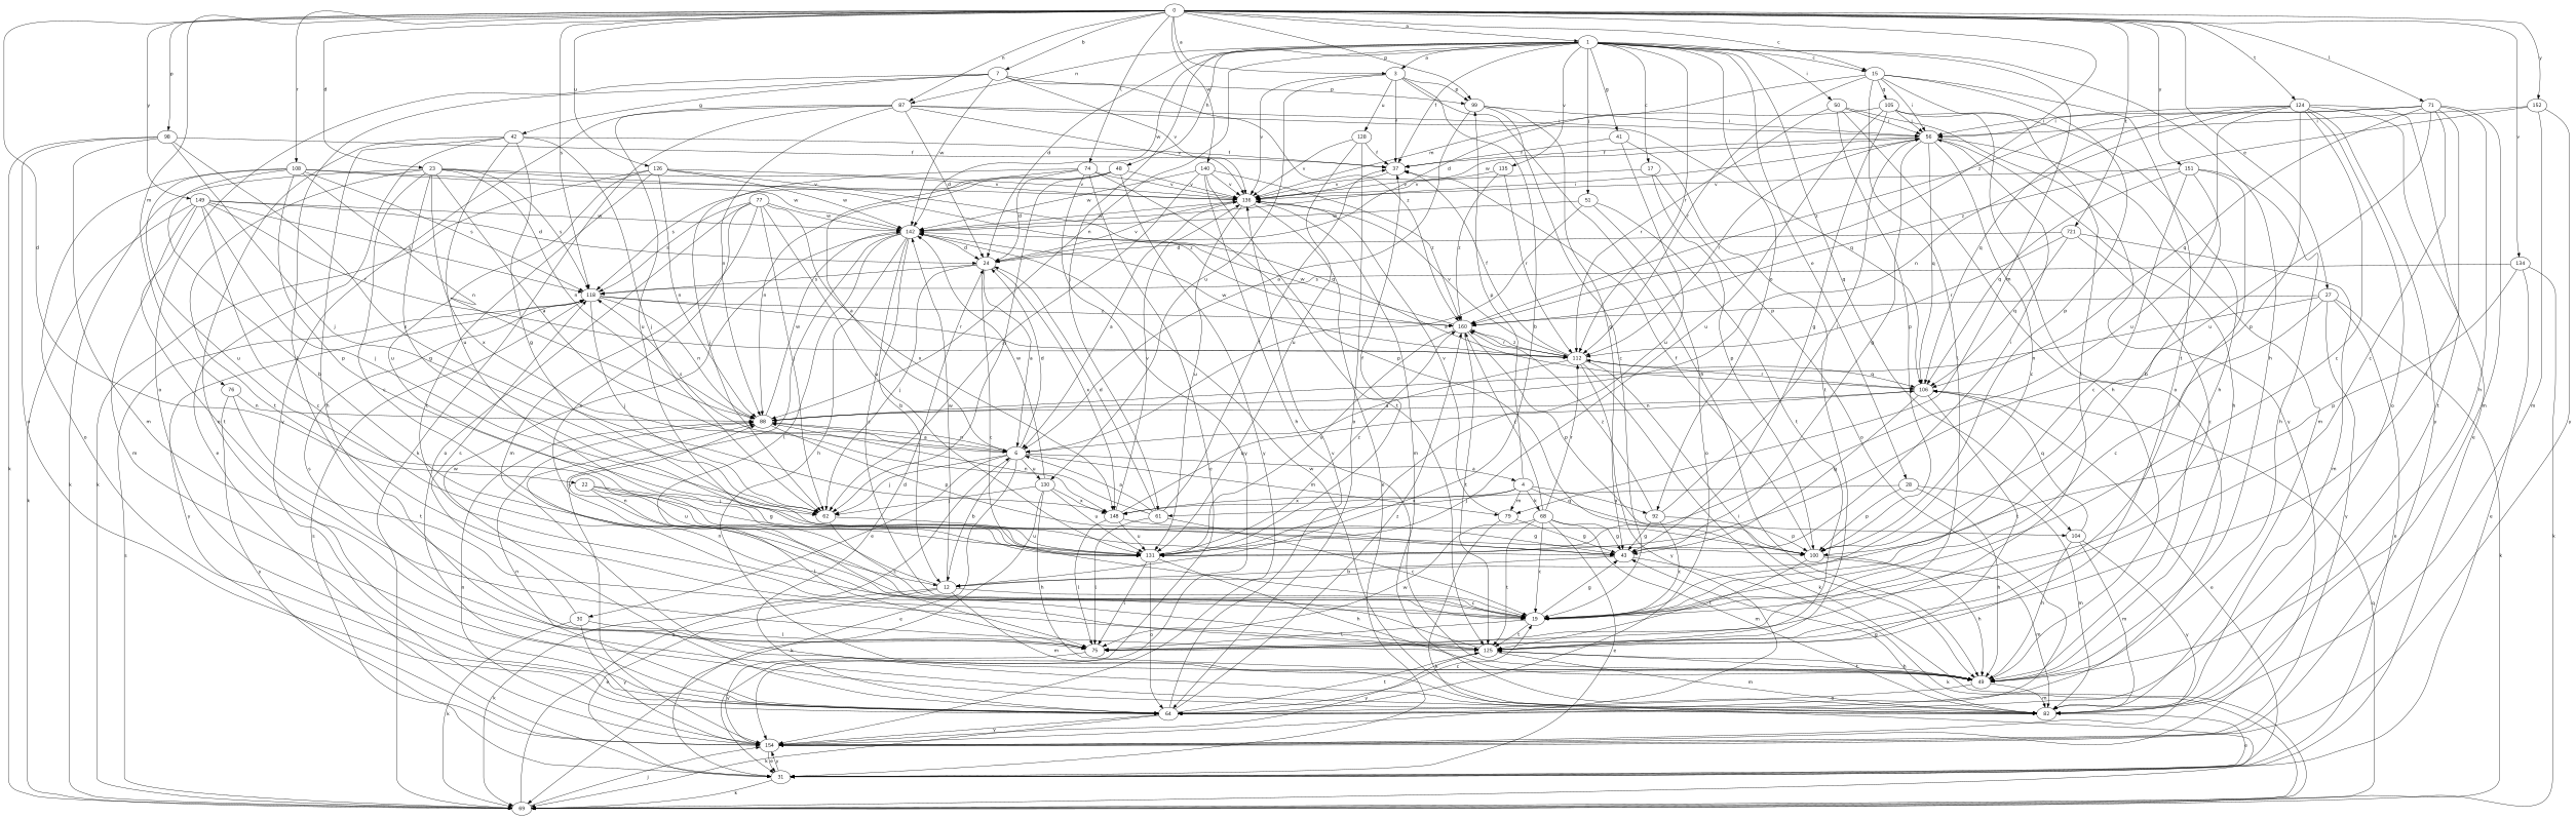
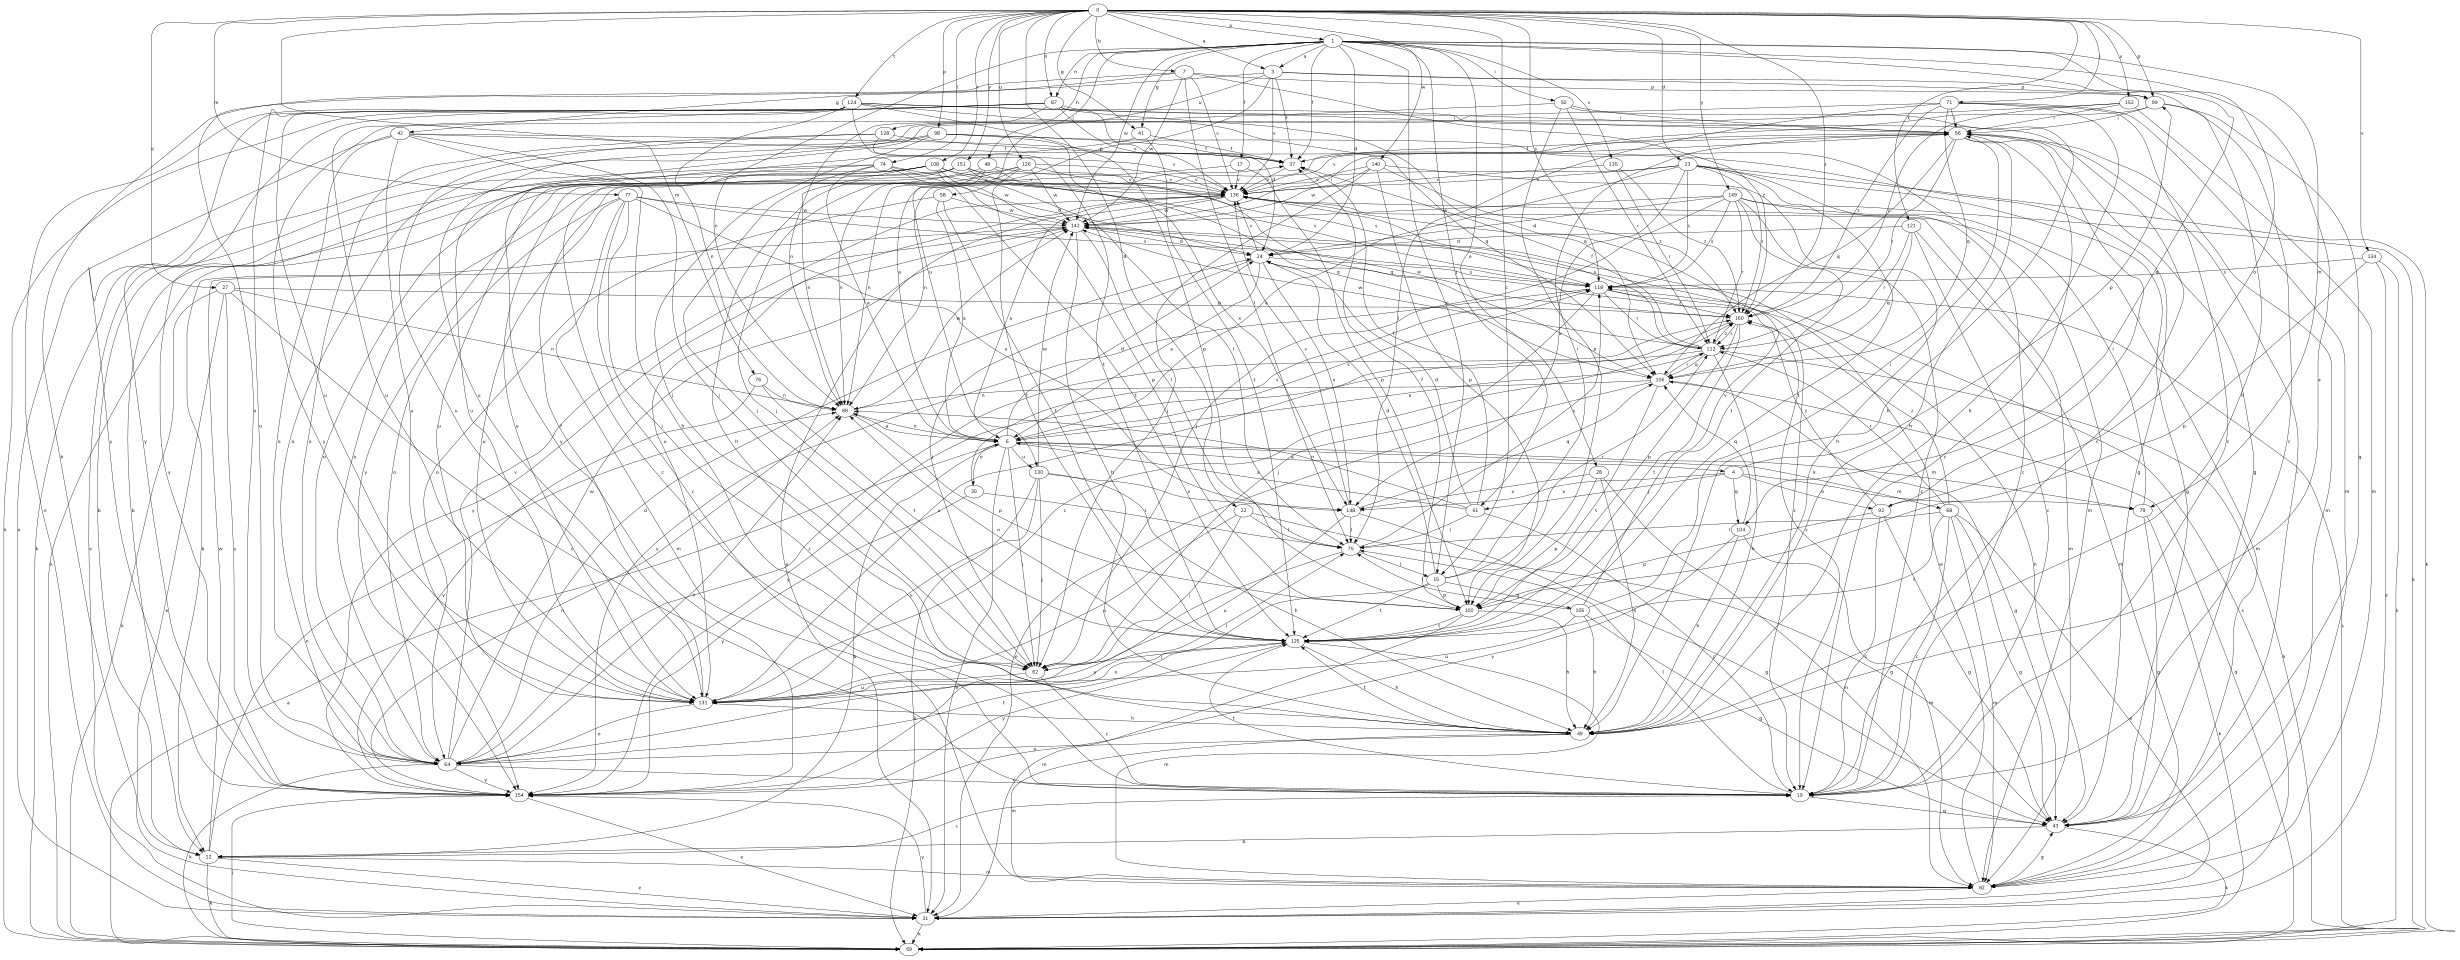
  strict digraph {
    fontname=Nunito
    node [fontname=Nunito]
    edge [fontname=Nunito]
    0
    1
    3
    7
    15
    22
    23
    27
    41
    71
    74
    76
    77
    87
    98
    99
    108
    118
-   121 [label=721]
+   121
    124
    126
    134
    140
    149
    151
    152
    160
    17
    24
    28
    37
    48
    49
    50
-   58 [label=51]
+   58
    61
    79
    88
    92
    104
    112
    135
    142
    12
    128
    130
    136
    42
    75
    n50 [label=64]
    56
    100
    105
    125
    62
    43
    131
    148
    6
    19
    69
    31
    154
    82
    106
    4
    68
    30
    0 -> 1 [label=a]
    0 -> 3 [label=a]
    0 -> 7 [label=b]
    0 -> 15 [label=c]
    0 -> 22 [label=d]
    0 -> 23 [label=d]
    0 -> 27 [label=e]
+   0 -> 41 [label=g]
    0 -> 71 [label=l]
    0 -> 74 [label=l]
    0 -> 76 [label=m]
+   0 -> 77 [label=m]
    0 -> 87 [label=n]
    0 -> 98 [label=p]
    0 -> 99 [label=p]
    0 -> 108 [label=r]
    0 -> 118 [label=s]
    0 -> 121 [label=t]
    0 -> 124 [label=t]
    0 -> 126 [label=u]
    0 -> 134 [label=v]
    0 -> 140 [label=w]
    0 -> 149 [label=y]
    0 -> 151 [label=y]
    0 -> 152 [label=y]
    0 -> 160 [label=z]
    1 -> 3 [label=a]
    1 -> 15 [label=c]
    1 -> 41 [label=g]
    1 -> 87 [label=n]
-   1 -> 17 [label=c]
+   1 -> 17 [label=f]
    1 -> 24 [label=d]
    1 -> 28 [label=e]
    1 -> 37 [label=f]
    1 -> 48 [label=h]
-   1 -> 49 [label=h]
+   1 -> 49 [label=a]
    1 -> 50 [label=i]
    1 -> 58 [label=j]
    1 -> 61 [label=j]
    1 -> 79 [label=m]
    1 -> 88 [label=n]
    1 -> 92 [label=o]
    1 -> 104 [label=q]
-   1 -> 112 [label=r]
    1 -> 135 [label=v]
    1 -> 142 [label=w]
    3 -> 99 [label=p]
    3 -> 37 [label=f]
    3 -> 49 [label=h]
    3 -> 12 [label=b]
    3 -> 128 [label=u]
    3 -> 130 [label=u]
    3 -> 136 [label=v]
    7 -> 99 [label=p]
    7 -> 160 [label=z]
    7 -> 142 [label=w]
    7 -> 136 [label=v]
    7 -> 42 [label=g]
    7 -> 75 [label=l]
    7 -> n50 [label=o]
    15 -> 24 [label=d]
    15 -> 112 [label=r]
-   15 -> 75 [label=l]
+   75 -> 15 [label=l]
    15 -> n50 [label=o]
    15 -> 56 [label=i]
    15 -> 100 [label=p]
    15 -> 105 [label=q]
    15 -> 125 [label=t]
    22 -> 75 [label=l]
    22 -> 62 [label=j]
    22 -> 43 [label=g]
    22 -> 131 [label=u]
    23 -> 118 [label=s]
    23 -> 160 [label=z]
    23 -> 88 [label=n]
    23 -> 136 [label=v]
    23 -> 125 [label=t]
    23 -> 43 [label=g]
    23 -> 148 [label=x]
    23 -> 6 [label=a]
    23 -> 19 [label=c]
    23 -> 69 [label=k]
    27 -> 160 [label=p]
    27 -> 88 [label=n]
    27 -> 19 [label=c]
    27 -> 69 [label=k]
    27 -> 31 [label=e]
    27 -> 154 [label=y]
    41 -> 37 [label=f]
    41 -> 125 [label=t]
    41 -> 131 [label=u]
    71 -> 160 [label=z]
    71 -> 49 [label=h]
    71 -> 75 [label=l]
    71 -> 56 [label=i]
    71 -> 131 [label=u]
    71 -> 19 [label=c]
    71 -> 82 [label=m]
    71 -> 106 [label=q]
    74 -> 24 [label=d]
    74 -> 136 [label=v]
    74 -> 125 [label=t]
    74 -> 62 [label=j]
    74 -> 6 [label=a]
    74 -> 31 [label=e]
    74 -> 154 [label=y]
    76 -> 88 [label=n]
    76 -> 125 [label=t]
    76 -> 154 [label=y]
    77 -> 118 [label=s]
    77 -> 142 [label=w]
    77 -> n50 [label=o]
    77 -> 62 [label=j]
    77 -> 131 [label=u]
    77 -> 148 [label=x]
    77 -> 19 [label=c]
    77 -> 82 [label=m]
    87 -> 24 [label=d]
    87 -> 88 [label=n]
    87 -> 136 [label=v]
    87 -> 56 [label=i]
    87 -> 131 [label=u]
    87 -> 69 [label=k]
    87 -> 154 [label=y]
    87 -> 106 [label=q]
    98 -> 37 [label=f]
    98 -> n50 [label=o]
    98 -> 62 [label=j]
    98 -> 148 [label=x]
    98 -> 69 [label=k]
    98 -> 82 [label=m]
    99 -> 56 [label=i]
    99 -> 43 [label=g]
    99 -> 6 [label=a]
    99 -> 19 [label=c]
    108 -> 118 [label=s]
    108 -> 88 [label=n]
    108 -> 142 [label=w]
    108 -> 12 [label=b]
    108 -> 136 [label=v]
    108 -> n50 [label=o]
    108 -> 100 [label=p]
    108 -> 131 [label=u]
    118 -> 160 [label=z]
-   118 -> 88 [label=n]
+   118 -> 43 [label=n]
    118 -> 112 [label=r]
    118 -> 62 [label=j]
    118 -> 154 [label=y]
    121 -> 24 [label=d]
    121 -> 112 [label=r]
    121 -> 19 [label=c]
    121 -> 82 [label=m]
    121 -> 106 [label=q]
    124 -> 88 [label=n]
    124 -> n50 [label=o]
    124 -> 56 [label=i]
    124 -> 100 [label=p]
-   124 -> 82 [label=t]
+   124 -> 125 [label=t]
    124 -> 131 [label=u]
    124 -> 19 [label=c]
    124 -> 31 [label=e]
    124 -> 154 [label=y]
    124 -> 106 [label=q]
    126 -> 88 [label=n]
    126 -> 142 [label=w]
    126 -> 136 [label=v]
    126 -> 125 [label=t]
    126 -> 131 [label=u]
    126 -> 69 [label=k]
    126 -> 106 [label=q]
    134 -> 118 [label=s]
    134 -> 100 [label=p]
    134 -> 69 [label=k]
    134 -> 31 [label=e]
    140 -> 160 [label=z]
    140 -> 49 [label=h]
    140 -> 142 [label=w]
    140 -> 136 [label=v]
    140 -> 100 [label=p]
    140 -> 62 [label=j]
    149 -> 118 [label=s]
    149 -> 24 [label=d]
    149 -> 112 [label=r]
    149 -> 142 [label=w]
    149 -> 125 [label=t]
    149 -> 62 [label=j]
    149 -> 19 [label=c]
    149 -> 69 [label=k]
    149 -> 82 [label=m]
    151 -> 49 [label=h]
    151 -> 12 [label=b]
    151 -> 136 [label=v]
    151 -> 75 [label=l]
    151 -> 19 [label=c]
    151 -> 106 [label=q]
    152 -> 160 [label=z]
    152 -> 56 [label=i]
    152 -> 154 [label=y]
    152 -> 82 [label=m]
    160 -> 112 [label=r]
    160 -> 142 [label=w]
    160 -> 100 [label=p]
    160 -> 125 [label=t]
    160 -> 131 [label=u]
    17 -> 136 [label=v]
    17 -> n50 [label=o]
    17 -> 100 [label=p]
    24 -> 118 [label=s]
    24 -> 136 [label=v]
    24 -> 62 [label=j]
    24 -> 148 [label=x]
    24 -> 6 [label=a]
    24 -> 19 [label=c]
    28 -> 49 [label=h]
    28 -> 100 [label=p]
    28 -> 148 [label=x]
    28 -> 82 [label=m]
    37 -> 136 [label=v]
    48 -> 118 [label=s]
    48 -> 88 [label=n]
    48 -> 136 [label=v]
    48 -> 62 [label=j]
    48 -> 154 [label=y]
    49 -> n50 [label=o]
    49 -> 125 [label=t]
    49 -> 82 [label=m]
    50 -> 49 [label=h]
    50 -> 112 [label=r]
    50 -> 56 [label=i]
    50 -> 100 [label=p]
    50 -> 154 [label=y]
    58 -> 142 [label=w]
    58 -> n50 [label=o]
    58 -> 125 [label=t]
    58 -> 6 [label=a]
    61 -> 24 [label=d]
    61 -> 37 [label=f]
    61 -> 88 [label=n]
    61 -> 75 [label=l]
    61 -> 6 [label=a]
    61 -> 19 [label=c]
-   79 -> 136 [label=v]
+   79 -> 136 [label=i]
    79 -> 43 [label=g]
    79 -> 69 [label=k]
    88 -> 142 [label=w]
    88 -> 100 [label=p]
    88 -> 6 [label=a]
    92 -> 160 [label=z]
    92 -> 56 [label=i]
    92 -> 100 [label=p]
    92 -> 43 [label=g]
    92 -> 19 [label=c]
    104 -> 49 [label=h]
    104 -> 154 [label=y]
    104 -> 82 [label=m]
    104 -> 106 [label=q]
    112 -> 160 [label=z]
    112 -> 37 [label=f]
-   112 -> 49 [label=i]
+   112 -> 49 [label=h]
    112 -> 142 [label=w]
    112 -> 136 [label=v]
    112 -> 6 [label=a]
    112 -> 69 [label=k]
    112 -> 154 [label=y]
    112 -> 106 [label=q]
    135 -> 160 [label=z]
    135 -> 112 [label=r]
    135 -> 136 [label=v]
    142 -> 24 [label=d]
    142 -> 49 [label=h]
    142 -> 12 [label=b]
    142 -> 75 [label=l]
    142 -> 56 [label=i]
    142 -> 19 [label=c]
    142 -> 154 [label=y]
    12 -> 88 [label=n]
    12 -> 142 [label=w]
    12 -> 19 [label=c]
    12 -> 69 [label=k]
    12 -> 31 [label=e]
    12 -> 82 [label=m]
-   128 -> 37 [label=f]
+   128 -> 37 [label=p]
    128 -> 136 [label=v]
    128 -> n50 [label=o]
    128 -> 131 [label=u]
    130 -> 49 [label=h]
    130 -> 142 [label=w]
    130 -> 62 [label=j]
    130 -> 131 [label=u]
    130 -> 148 [label=x]
    130 -> 69 [label=k]
    136 -> 142 [label=w]
    136 -> 131 [label=u]
    136 -> 6 [label=a]
    136 -> 31 [label=e]
    136 -> 82 [label=m]
    42 -> 37 [label=f]
    42 -> 49 [label=h]
    42 -> n50 [label=o]
    42 -> 62 [label=j]
    42 -> 43 [label=g]
    42 -> 131 [label=u]
    42 -> 31 [label=e]
    75 -> 118 [label=s]
    75 -> 154 [label=y]
    n50 -> 160 [label=z]
    n50 -> 24 [label=d]
    n50 -> 88 [label=n]
-   142 -> n50 [label=w]
+   n50 -> 142 [label=w]
    n50 -> 136 [label=v]
    n50 -> 125 [label=t]
    n50 -> 19 [label=c]
    n50 -> 69 [label=k]
    n50 -> 154 [label=y]
    56 -> 37 [label=f]
    56 -> 49 [label=h]
    56 -> 112 [label=r]
-   56 -> 136 [label=w]
+   56 -> 136 [label=v]
    56 -> 43 [label=g]
    56 -> 19 [label=c]
    56 -> 82 [label=m]
    56 -> 106 [label=q]
    100 -> 37 [label=f]
    100 -> 49 [label=h]
    100 -> 125 [label=t]
-   100 -> 82 [label=m]
+   100 -> 31 [label=m]
    105 -> 49 [label=h]
-   105 -> 136 [label=m]
+   105 -> 136 [label=v]
    105 -> 75 [label=l]
    105 -> 56 [label=i]
    105 -> 43 [label=g]
    105 -> 131 [label=u]
    125 -> 49 [label=h]
    125 -> 88 [label=n]
+   125 -> 62 [label=j]
    125 -> 154 [label=y]
    125 -> 82 [label=m]
    62 -> 131 [label=u]
    62 -> 19 [label=c]
    43 -> 12 [label=b]
    43 -> 56 [label=i]
    43 -> 69 [label=k]
    131 -> 160 [label=z]
    131 -> 37 [label=f]
    131 -> 49 [label=h]
    131 -> 75 [label=l]
    131 -> n50 [label=o]
    148 -> 136 [label=v]
    148 -> 75 [label=l]
    148 -> 43 [label=g]
    148 -> 131 [label=u]
    148 -> 106 [label=q]
    6 -> 118 [label=s]
    6 -> 24 [label=d]
    6 -> 79 [label=m]
    6 -> 88 [label=n]
    6 -> 12 [label=b]
    6 -> 130 [label=u]
    6 -> 62 [label=j]
    6 -> 31 [label=e]
    6 -> 4 [label=a]
    6 -> 30 [label=e]
    19 -> 75 [label=l]
    19 -> 125 [label=t]
    19 -> 43 [label=g]
    69 -> 118 [label=s]
    69 -> 6 [label=a]
    69 -> 154 [label=j]
    69 -> 106 [label=q]
    31 -> 118 [label=s]
    31 -> 69 [label=k]
    31 -> 154 [label=y]
    154 -> 88 [label=n]
    154 -> 31 [label=e]
    82 -> 142 [label=w]
    82 -> 43 [label=g]
    82 -> 31 [label=e]
    106 -> 88 [label=n]
    106 -> 112 [label=r]
    106 -> 125 [label=t]
    106 -> 43 [label=g]
    106 -> 31 [label=e]
    4 -> 99 [label=p]
    4 -> 61 [label=j]
    4 -> 79 [label=m]
    4 -> 92 [label=o]
    4 -> 104 [label=q]
    4 -> 148 [label=x]
-   4 -> 68 [label=k]
+   6 -> 68 [label=k]
    68 -> 160 [label=z]
    68 -> 112 [label=r]
-   68 -> 75 [label=w]
+   68 -> 75 [label=l]
    68 -> 125 [label=t]
    68 -> 43 [label=g]
    68 -> 19 [label=c]
    68 -> 31 [label=e]
    68 -> 82 [label=m]
    30 -> 118 [label=s]
    30 -> 75 [label=l]
-   30 -> 69 [label=k]
    30 -> 154 [label=y]
  }
